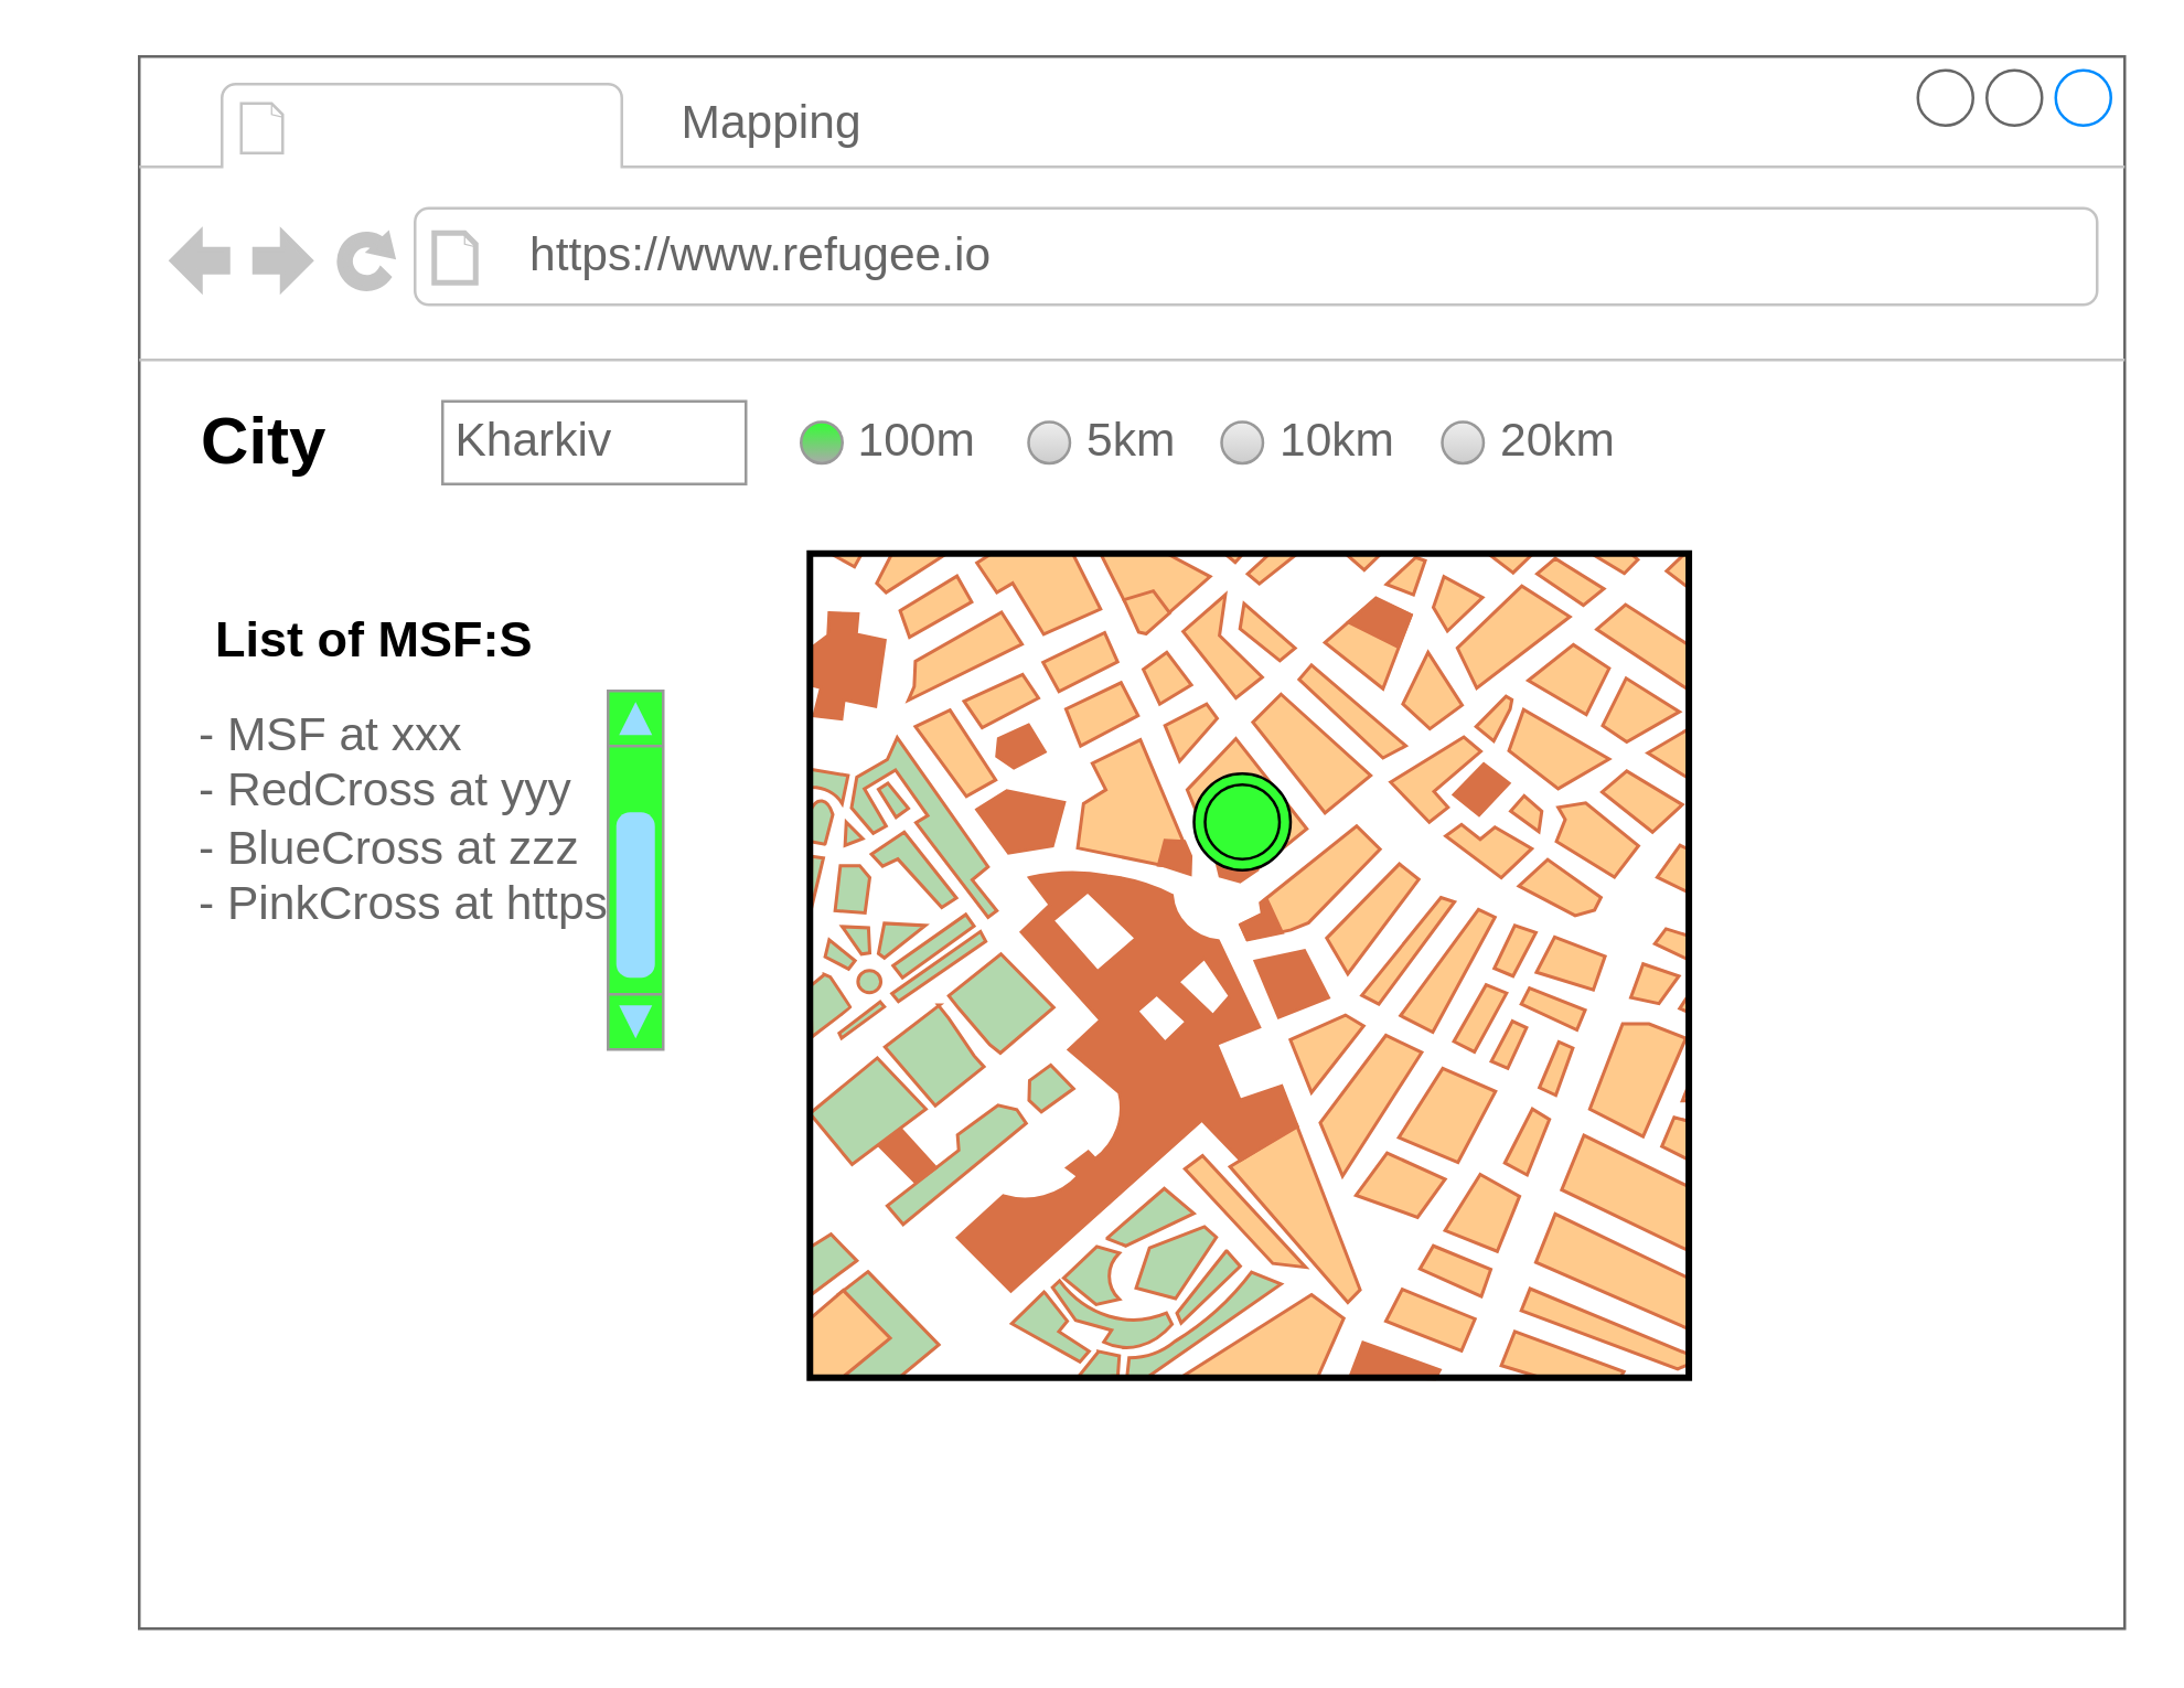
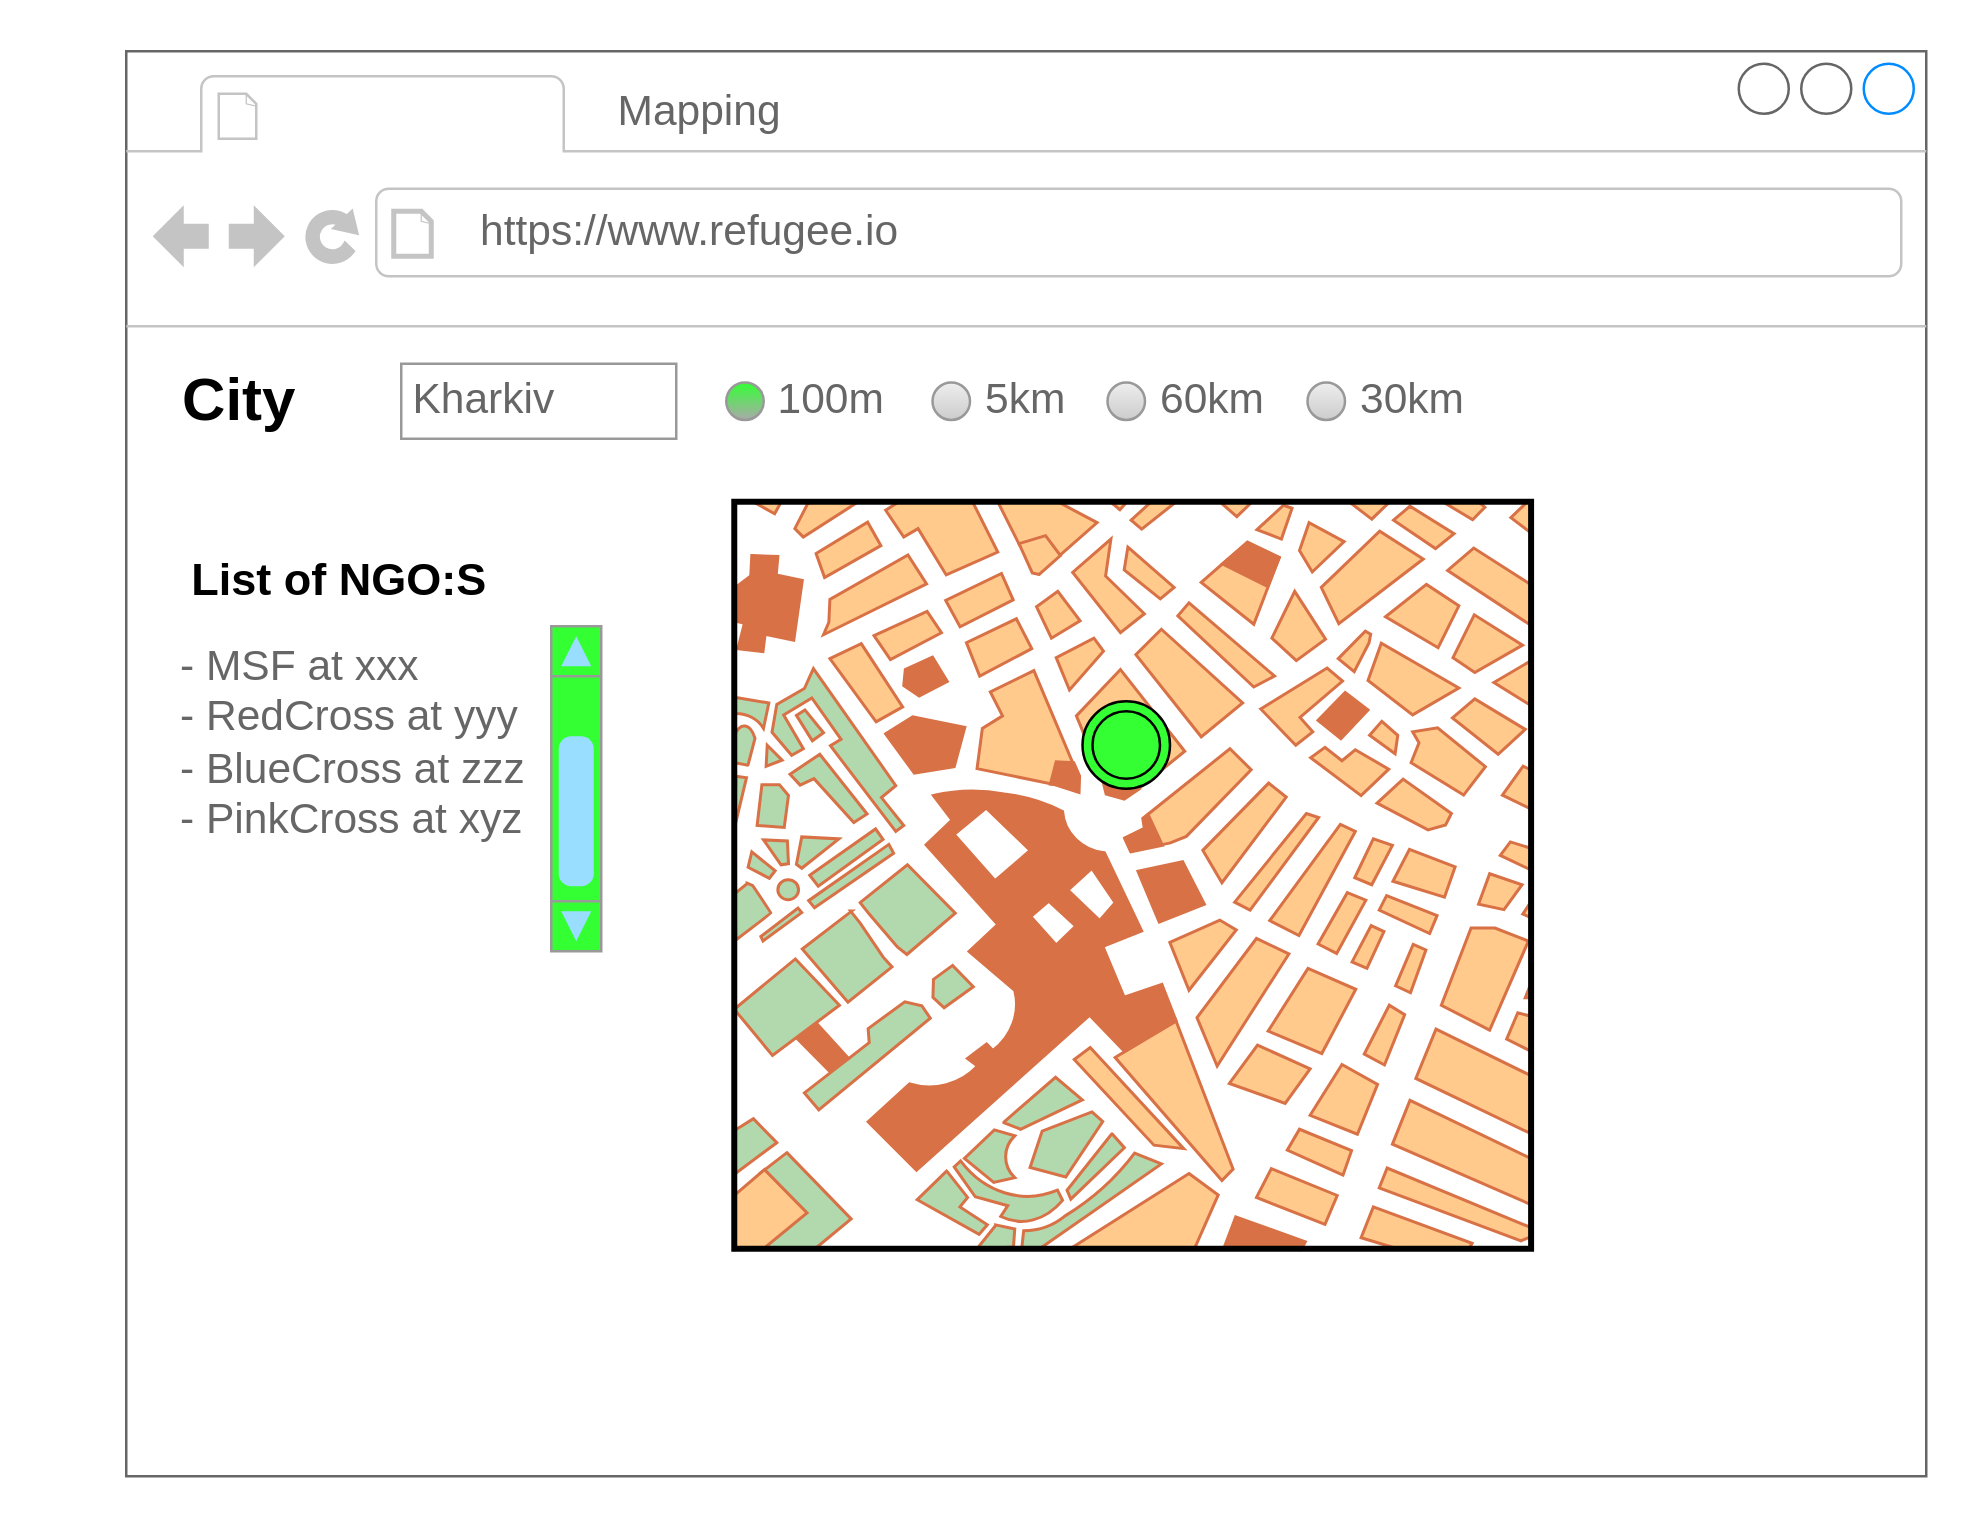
  <mxCell id="0" />
  <mxCell id="1" parent="0" />
  <mxCell id="2" value="" style="strokeWidth=1;shadow=0;dashed=0;align=center;html=1;shape=mxgraph.mockup.containers.browserWindow;rSize=0;strokeColor=#666666;strokeColor2=#008cff;strokeColor3=#c4c4c4;mainText=,;recursiveResize=0;" vertex="1" parent="1"><mxGeometry x="50" y="20" width="720" height="570" as="geometry" /></mxCell>
  <mxCell id="3" value="Mapping" style="strokeWidth=1;shadow=0;dashed=0;align=center;html=1;shape=mxgraph.mockup.containers.anchor;fontSize=17;fontColor=#666666;align=left;" vertex="1" parent="2"><mxGeometry x="195" y="12" width="110" height="26" as="geometry" /></mxCell>
  <mxCell id="4" value="https://www.refugee.io" style="strokeWidth=1;shadow=0;dashed=0;align=center;html=1;shape=mxgraph.mockup.containers.anchor;rSize=0;fontSize=17;fontColor=#666666;align=left;" vertex="1" parent="2"><mxGeometry x="140" y="60" width="250" height="26" as="geometry" /></mxCell>
  <mxCell id="5" value="City" style="text;strokeColor=none;fillColor=none;html=1;fontSize=24;fontStyle=1;verticalAlign=middle;align=center;" vertex="1" parent="2"><mxGeometry x="-30" y="120" width="150" height="40" as="geometry" /></mxCell>
  <mxCell id="6" value="Kharkiv" style="strokeWidth=1;shadow=0;dashed=0;align=center;html=1;shape=mxgraph.mockup.forms.pwField;strokeColor=#999999;mainText=;align=left;fontColor=#666666;fontSize=17;spacingLeft=3;" vertex="1" parent="2"><mxGeometry x="110" y="125" width="110" height="30" as="geometry" /></mxCell>
  <mxCell id="7" value="" style="verticalLabelPosition=bottom;shadow=0;dashed=0;align=center;html=1;verticalAlign=top;strokeWidth=1;shape=mxgraph.mockup.misc.map;" vertex="1" parent="2"><mxGeometry x="243" y="180" width="320" height="300" as="geometry" /></mxCell>
  <mxCell id="8" value="100m" style="shape=ellipse;fillColor=#33FF33;strokeColor=#999999;gradientColor=#aaaaaa;html=1;align=left;spacingLeft=4;fontSize=17;fontColor=#666666;labelPosition=right;shadow=0;" vertex="1" parent="2"><mxGeometry x="240" y="132.5" width="15" height="15" as="geometry" /></mxCell>
  <mxCell id="9" value="5km" style="shape=ellipse;fillColor=#eeeeee;strokeColor=#999999;gradientColor=#cccccc;html=1;align=left;spacingLeft=4;fontSize=17;fontColor=#666666;labelPosition=right;shadow=0;" vertex="1" parent="2"><mxGeometry x="322.5" y="132.5" width="15" height="15" as="geometry" /></mxCell>
- <mxCell id="10" value="10km" style="shape=ellipse;fillColor=#eeeeee;strokeColor=#999999;gradientColor=#cccccc;html=1;align=left;spacingLeft=4;fontSize=17;fontColor=#666666;labelPosition=right;shadow=0;" vertex="1" parent="2"><mxGeometry x="392.5" y="132.5" width="15" height="15" as="geometry" /></mxCell>
- <mxCell id="11" value="20km" style="shape=ellipse;fillColor=#eeeeee;strokeColor=#999999;gradientColor=#cccccc;html=1;align=left;spacingLeft=4;fontSize=17;fontColor=#666666;labelPosition=right;shadow=0;" vertex="1" parent="2"><mxGeometry x="472.5" y="132.5" width="15" height="15" as="geometry" /></mxCell>
+ <mxCell id="10" value="60km" style="shape=ellipse;fillColor=#eeeeee;strokeColor=#999999;gradientColor=#cccccc;html=1;align=left;spacingLeft=4;fontSize=17;fontColor=#666666;labelPosition=right;shadow=0;" vertex="1" parent="2"><mxGeometry x="392.5" y="132.5" width="15" height="15" as="geometry" /></mxCell>
+ <mxCell id="11" value="30km" style="shape=ellipse;fillColor=#eeeeee;strokeColor=#999999;gradientColor=#cccccc;html=1;align=left;spacingLeft=4;fontSize=17;fontColor=#666666;labelPosition=right;shadow=0;" vertex="1" parent="2"><mxGeometry x="472.5" y="132.5" width="15" height="15" as="geometry" /></mxCell>
  <mxCell id="12" value="" style="ellipse;shape=doubleEllipse;whiteSpace=wrap;html=1;aspect=fixed;fillColor=#33FF33;" vertex="1" parent="2"><mxGeometry x="382.5" y="260" width="35" height="35" as="geometry" /></mxCell>
- <mxCell id="13" value="- MSF at xxx&lt;br&gt;- RedCross at yyy&lt;br&gt;- BlueCross at zzz&lt;br&gt;- PinkCross at https" style="strokeWidth=1;shadow=0;dashed=0;align=center;html=1;shape=mxgraph.mockup.text.bulletedList;textColor=#666666;mainText=,,,,;textSize=17;bulletStyle=none;strokeColor=none;fillColor=none;align=left;verticalAlign=top;fontSize=17;fontColor=#666666;" vertex="1" parent="2"><mxGeometry x="20" y="230" width="170" height="90" as="geometry" /></mxCell>
- <mxCell id="14" value="&lt;font style=&quot;font-size: 18px&quot;&gt;List of MSF:S&lt;/font&gt;" style="text;strokeColor=none;fillColor=none;html=1;fontSize=24;fontStyle=1;verticalAlign=middle;align=center;" vertex="1" parent="2"><mxGeometry x="10" y="190" width="150" height="40" as="geometry" /></mxCell>
+ <mxCell id="13" value="- MSF at xxx&lt;br&gt;- RedCross at yyy&lt;br&gt;- BlueCross at zzz&lt;br&gt;- PinkCross at xyz" style="strokeWidth=1;shadow=0;dashed=0;align=center;html=1;shape=mxgraph.mockup.text.bulletedList;textColor=#666666;mainText=,,,,;textSize=17;bulletStyle=none;strokeColor=none;fillColor=none;align=left;verticalAlign=top;fontSize=17;fontColor=#666666;" vertex="1" parent="2"><mxGeometry x="20" y="230" width="170" height="90" as="geometry" /></mxCell>
+ <mxCell id="14" value="&lt;font style=&quot;font-size: 18px&quot;&gt;List of NGO:S&lt;/font&gt;" style="text;strokeColor=none;fillColor=none;html=1;fontSize=24;fontStyle=1;verticalAlign=middle;align=center;" vertex="1" parent="2"><mxGeometry x="10" y="190" width="150" height="40" as="geometry" /></mxCell>
  <mxCell id="15" value="" style="verticalLabelPosition=bottom;shadow=0;dashed=0;align=center;html=1;verticalAlign=top;strokeWidth=1;shape=mxgraph.mockup.navigation.scrollBar;strokeColor=#999999;barPos=20;fillColor2=#99ddff;strokeColor2=none;direction=north;fontSize=18;fillColor=#33FF33;" vertex="1" parent="2"><mxGeometry x="170" y="230" width="20" height="130" as="geometry" /></mxCell>
